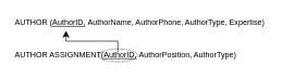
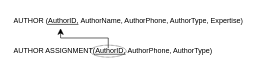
  <mxCell id="0" />
  <mxCell id="1" parent="0" />
  <mxCell id="2" value="AUTHOR (&lt;u&gt;AuthorID,&lt;/u&gt;&amp;nbsp;AuthorName, AuthorPhone, AuthorType, Expertise)" style="text;html=1;whiteSpace=wrap;strokeColor=none;fillColor=none;align=left;verticalAlign=middle;rounded=0;" vertex="1" parent="1"><mxGeometry x="20" y="20" width="390" height="30" as="geometry" /></mxCell>
  <mxCell id="3" value="" style="ellipse;whiteSpace=wrap;html=1;align=center;dashed=1;dashPattern=1 1;fillColor=none;" vertex="1" parent="1"><mxGeometry x="150" y="75" width="60" height="20" as="geometry" /></mxCell>
- <mxCell id="4" value="AUTHOR ASSIGNMENT(&lt;u&gt;AuthorID,&lt;/u&gt;&amp;nbsp;AuthorPosition, AuthorType)" style="text;html=1;whiteSpace=wrap;strokeColor=none;fillColor=none;align=left;verticalAlign=middle;rounded=0;" vertex="1" parent="1"><mxGeometry x="20" y="70" width="390" height="30" as="geometry" /></mxCell>
+ <mxCell id="4" value="AUTHOR ASSIGNMENT(&lt;u&gt;AuthorID,&lt;/u&gt;&amp;nbsp;AuthorPhone, AuthorType)" style="text;html=1;whiteSpace=wrap;strokeColor=none;fillColor=none;align=left;verticalAlign=middle;rounded=0;" vertex="1" parent="1"><mxGeometry x="20" y="70" width="390" height="30" as="geometry" /></mxCell>
  <mxCell id="5" value="" style="elbow=vertical;endArrow=classic;html=1;rounded=0;endSize=8;startSize=8;edgeStyle=elbowEdgeStyle;entryX=0.206;entryY=0.897;entryDx=0;entryDy=0;entryPerimeter=0;" edge="1" parent="1" target="2"><mxGeometry width="50" height="50" relative="1" as="geometry"><mxPoint x="180" y="80" as="sourcePoint" /><mxPoint x="100" y="50" as="targetPoint" /><Array as="points" /></mxGeometry></mxCell>
